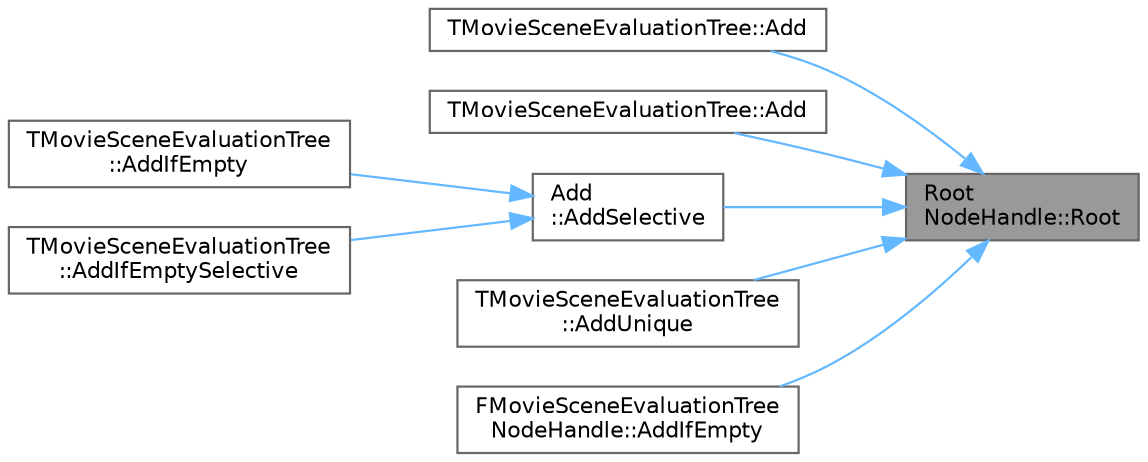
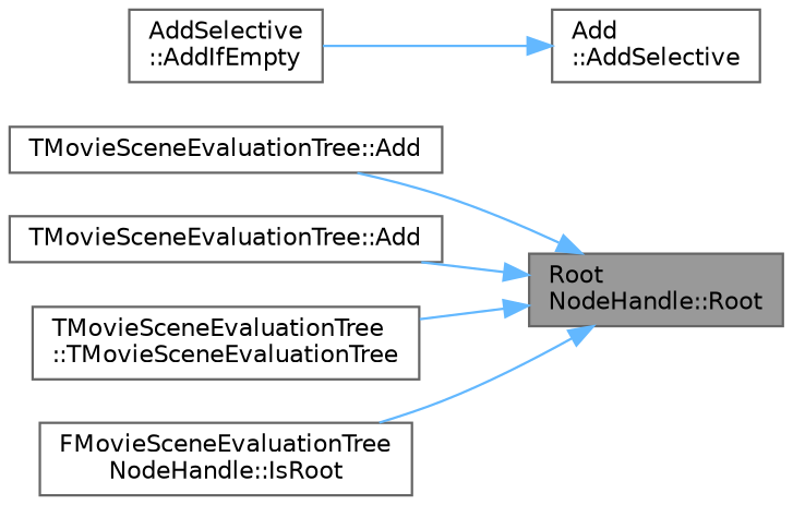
  digraph {
    fontname="DejaVu Sans"
    rankdir=RL
    node [color=grey40 fillcolor=white fontname="DejaVu Sans" fontsize=10 shape=box style=filled]
    edge [color=steelblue1 dir=back fontname="DejaVu Sans" fontsize=10 labelfontname=Helvetica labelfontsize=10 style=solid]
    n1 [color=gray40 fillcolor=grey60 fontcolor=black height=0.2 label="Root\lNodeHandle::Root" width=0.4]
    n2 [height=0.2 label="TMovieSceneEvaluationTree::Add" width=0.4]
    n3 [height=0.2 label="TMovieSceneEvaluationTree::Add" width=0.4]
    n4 [height=0.2 label="Add\l::AddSelective" width=0.4]
-   n5 [height=0.2 label="TMovieSceneEvaluationTree\l::AddUnique" width=0.4]
-   n6 [height=0.2 label="FMovieSceneEvaluationTree\lNodeHandle::AddIfEmpty" width=0.4]
-   n7 [height=0.2 label="TMovieSceneEvaluationTree\l::AddIfEmpty" width=0.4]
-   n8 [height=0.2 label="TMovieSceneEvaluationTree\l::AddIfEmptySelective" width=0.4]
+   n5 [height=0.2 label="TMovieSceneEvaluationTree\l::TMovieSceneEvaluationTree" width=0.4]
+   n6 [height=0.2 label="FMovieSceneEvaluationTree\lNodeHandle::IsRoot" width=0.4]
+   n7 [height=0.2 label="AddSelective\l::AddIfEmpty" width=0.4]
    n1 -> n2
    n1 -> n3
-   n1 -> n4
    n1 -> n5
    n1 -> n6
    n4 -> n7
-   n4 -> n8
  }
